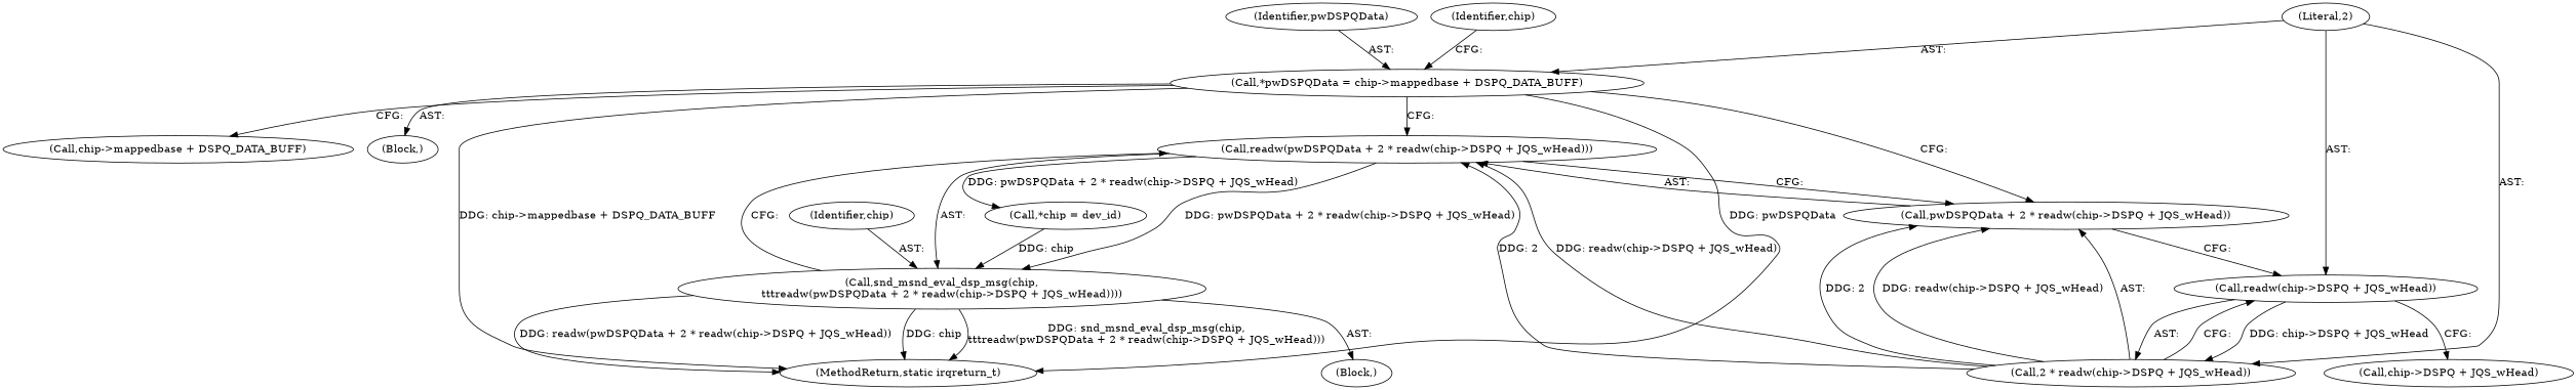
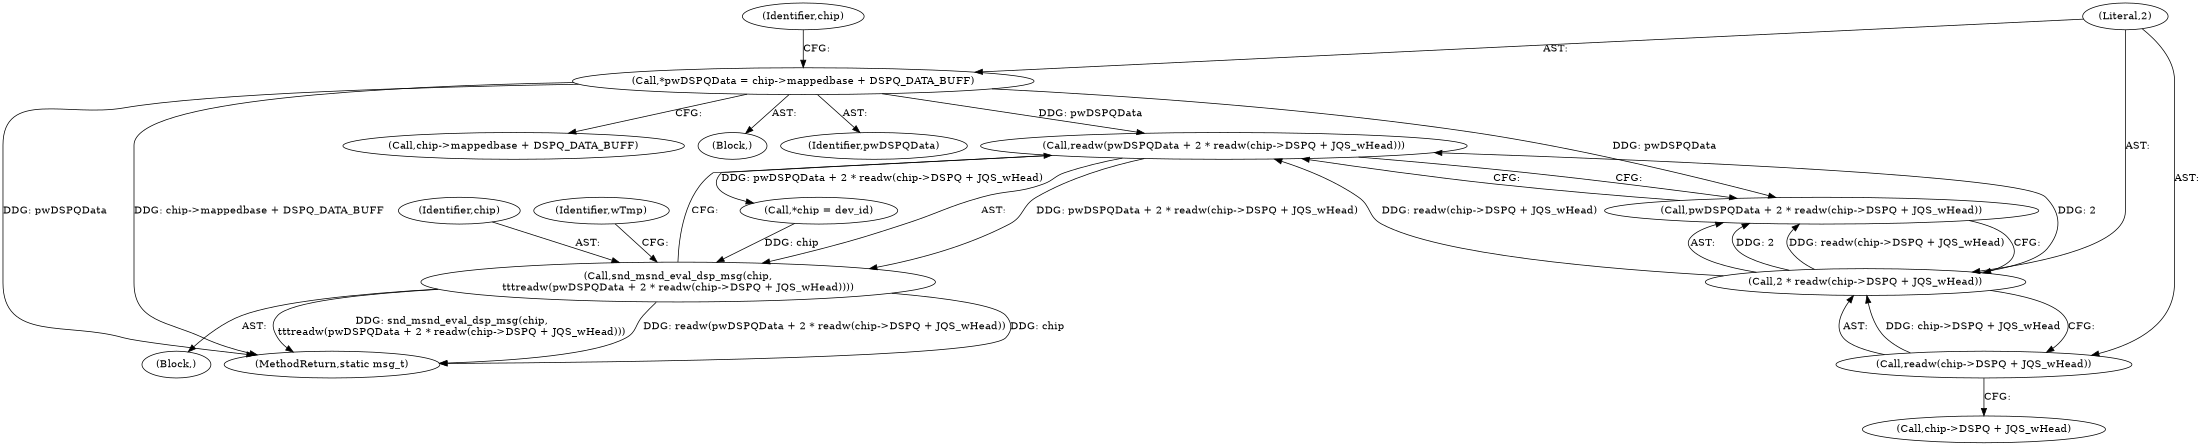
  digraph {
    n1 [label="(Call,readw(pwDSPQData + 2 * readw(chip->DSPQ + JQS_wHead)))"]
    n2 [label="(Call,snd_msnd_eval_dsp_msg(chip,\n\t\t\treadw(pwDSPQData + 2 * readw(chip->DSPQ + JQS_wHead))))"]
    n3 [label="(Call,pwDSPQData + 2 * readw(chip->DSPQ + JQS_wHead))"]
    n4 [label="(Call,*chip = dev_id)"]
-   n5 [label="(MethodReturn,static irqreturn_t)"]
+   n5 [label="(MethodReturn,static msg_t)"]
    n6 [label="(Block,)"]
    n7 [label="(Call,2 * readw(chip->DSPQ + JQS_wHead))"]
    n8 [label="(Call,*pwDSPQData = chip->mappedbase + DSPQ_DATA_BUFF)"]
    n9 [label="(Call,chip->mappedbase + DSPQ_DATA_BUFF)"]
    n10 [label="(Block,)"]
    n11 [label="(Call,readw(chip->DSPQ + JQS_wHead))"]
    n12 [label="(Call,chip->DSPQ + JQS_wHead)"]
    n13 [label="(Identifier,pwDSPQData)"]
    n14 [label="(Identifier,chip)"]
+   n15 [label="(Identifier,wTmp)"]
    n16 [label="(Identifier,chip)"]
    n17 [label="(Literal,2)"]
    n1 -> n2 [label="AST: "]
    n1 -> n2 [label="DDG: pwDSPQData + 2 * readw(chip->DSPQ + JQS_wHead)"]
    n1 -> n3 [label="CFG: "]
    n1 -> n4 [label="DDG: pwDSPQData + 2 * readw(chip->DSPQ + JQS_wHead)"]
    n2 -> n1 [label="CFG: "]
    n2 -> n5 [label="DDG: snd_msnd_eval_dsp_msg(chip,\n\t\t\treadw(pwDSPQData + 2 * readw(chip->DSPQ + JQS_wHead)))"]
    n2 -> n5 [label="DDG: readw(pwDSPQData + 2 * readw(chip->DSPQ + JQS_wHead))"]
    n2 -> n5 [label="DDG: chip"]
    n2 -> n6 [label="AST: "]
-   n3 -> n1 [label="AST: "]
-   n3 -> n11 [label="CFG: "]
+   n3 -> n1 [label="CFG: "]
+   n3 -> n7 [label="CFG: "]
    n4 -> n2 [label="DDG: chip"]
    n7 -> n1 [label="DDG: 2"]
    n7 -> n1 [label="DDG: readw(chip->DSPQ + JQS_wHead)"]
    n7 -> n3 [label="AST: "]
    n7 -> n3 [label="DDG: 2"]
    n7 -> n3 [label="DDG: readw(chip->DSPQ + JQS_wHead)"]
    n7 -> n11 [label="CFG: "]
-   n8 -> n1 [label="CFG: "]
-   n8 -> n3 [label="CFG: "]
+   n8 -> n1 [label="DDG: pwDSPQData"]
+   n8 -> n3 [label="DDG: pwDSPQData"]
    n8 -> n5 [label="DDG: pwDSPQData"]
    n8 -> n5 [label="DDG: chip->mappedbase + DSPQ_DATA_BUFF"]
    n8 -> n9 [label="CFG: "]
    n8 -> n10 [label="AST: "]
    n11 -> n7 [label="AST: "]
    n11 -> n7 [label="DDG: chip->DSPQ + JQS_wHead"]
    n11 -> n12 [label="CFG: "]
-   n13 -> n8 [label="AST: "]
+   n8 -> n13 [label="AST: "]
    n14 -> n2 [label="AST: "]
+   n15 -> n2 [label="CFG: "]
    n16 -> n8 [label="CFG: "]
    n17 -> n7 [label="AST: "]
    n17 -> n8 [label="AST: "]
    n17 -> n11 [label="AST: "]
  }
